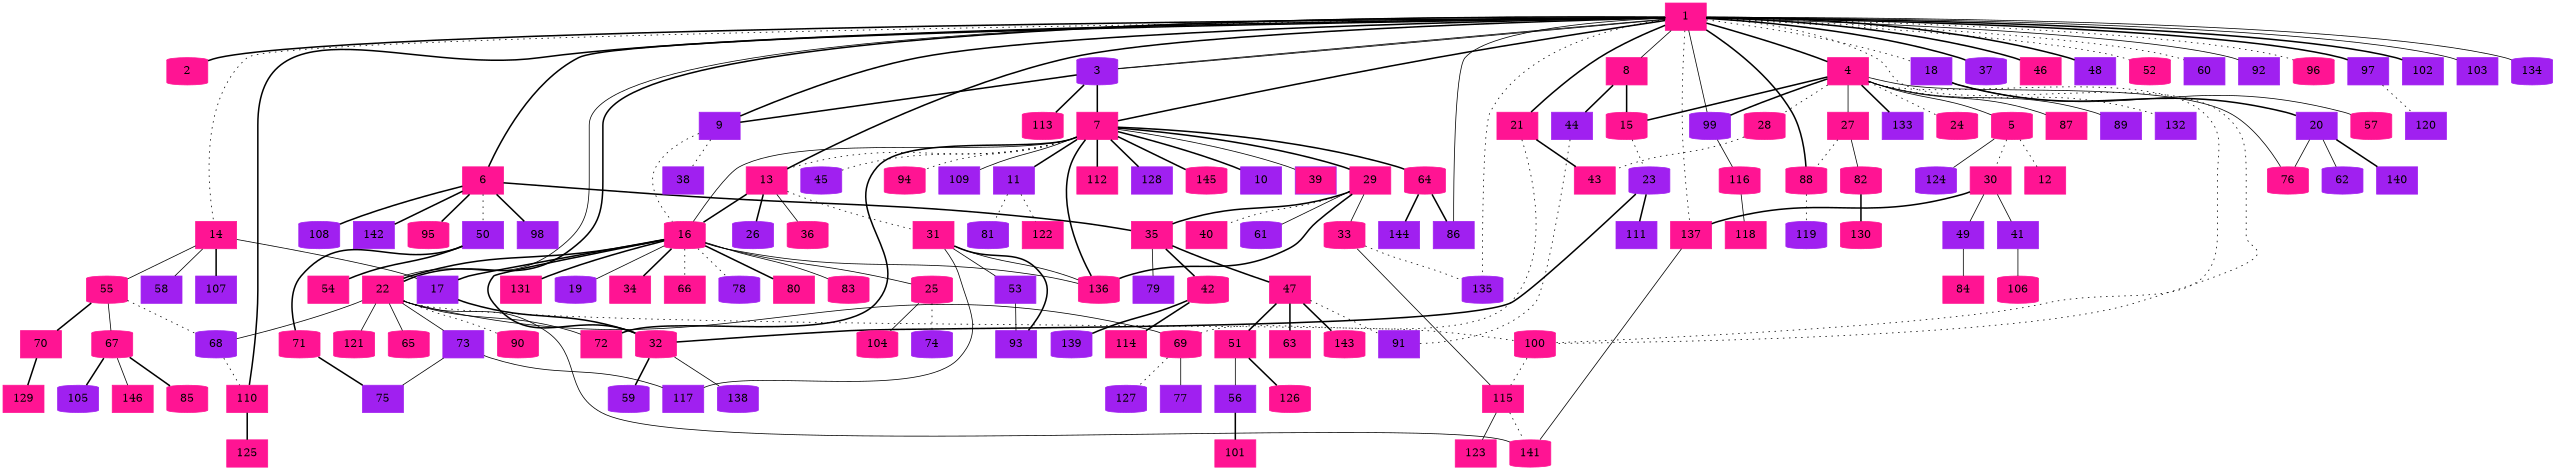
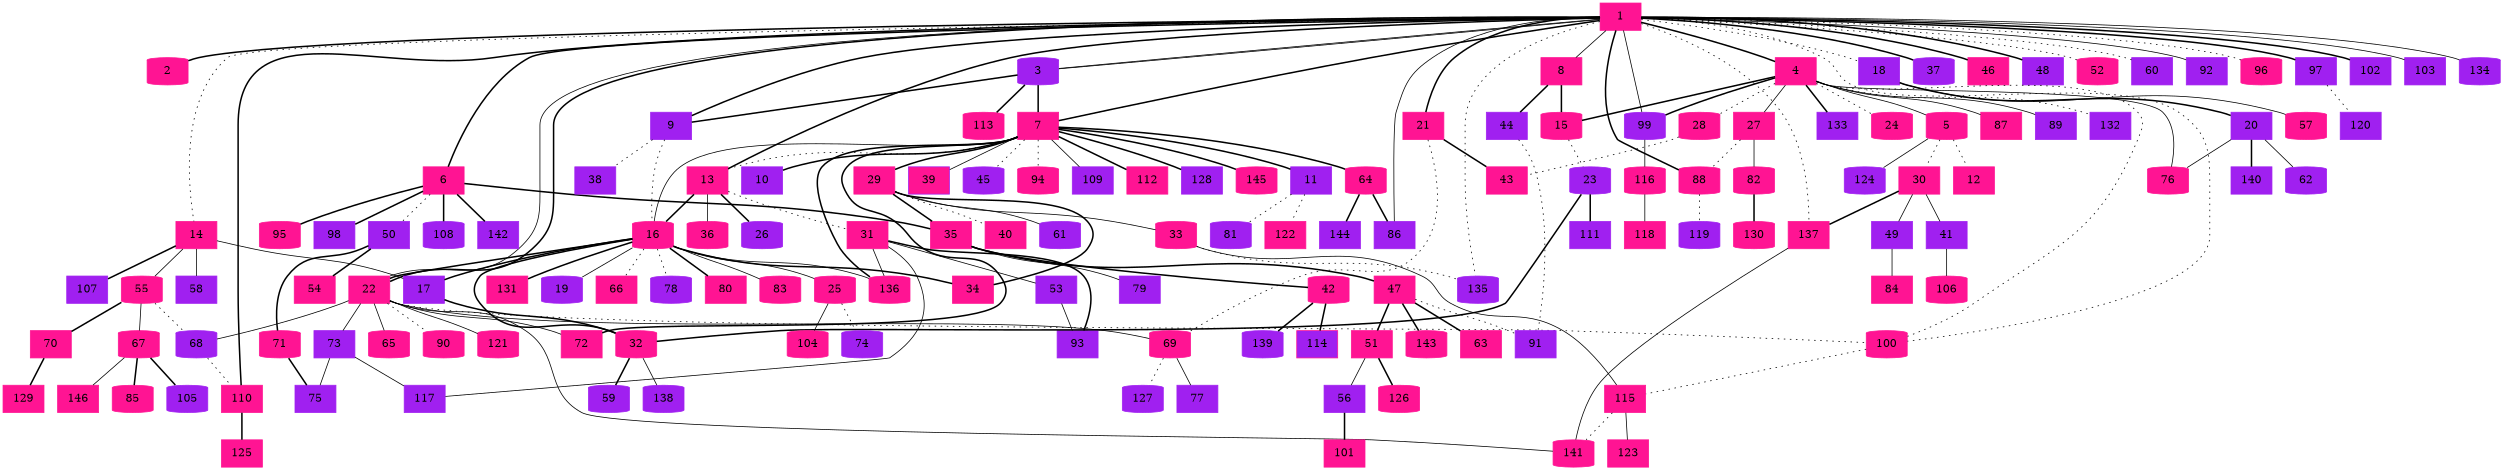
  graph {
    node [color=deeppink shape=box style=filled]
    edge [style=bold]
    2 [shape=cylinder]
    1
    3 [color=purple shape=cylinder]
    4
    6
    7
    8
    9 [color=purple]
    13
    14
    18 [color=purple]
    21
    22
    37 [color=purple shape=cylinder]
    46
    48 [color=purple]
    52 [shape=cylinder]
    60 [color=purple]
    86 [color=purple]
    88 [shape=cylinder]
    92 [color=purple]
    96 [shape=cylinder]
    97 [color=purple]
    99 [color=purple shape=cylinder]
    100 [shape=cylinder]
    102 [color=purple]
    103 [color=purple]
    110
    134 [color=purple shape=cylinder]
    135 [color=purple shape=cylinder]
    137
    113 [shape=cylinder]
    5 [shape=cylinder]
    15 [shape=cylinder]
    24 [shape=cylinder]
    27
    28 [shape=cylinder]
    76 [shape=cylinder]
    87
    89 [color=purple]
    132 [color=purple]
    133 [color=purple]
    35
    50 [color=purple]
    95 [shape=cylinder]
    98 [color=purple]
    108 [color=purple shape=cylinder]
    142 [color=purple]
    10 [color=purple]
    11 [color=purple]
    16 [shape=cylinder]
    29
    39 [color=purple fillcolor=deeppink]
    45 [color=purple shape=cylinder]
    64 [shape=cylinder]
    72
    94 [shape=cylinder]
    109 [color=purple]
    112
    128 [color=purple]
    136 [shape=cylinder]
    145 [shape=cylinder]
    44 [color=purple]
    38 [color=purple]
    26 [color=purple shape=cylinder]
    31
    36 [shape=cylinder]
    17 [color=purple]
    55 [shape=cylinder]
    58 [color=purple]
    107 [color=purple]
    20 [color=purple]
    57 [shape=cylinder]
    43
    69 [shape=cylinder]
    65 [shape=cylinder]
    68 [color=purple shape=cylinder]
    73 [color=purple]
    90 [shape=cylinder]
    121 [shape=cylinder]
    141 [shape=cylinder]
    119 [color=purple shape=cylinder]
    120 [color=purple]
    116 [shape=cylinder]
    115
    125
    12
    30
    124 [color=purple shape=cylinder]
    23 [color=purple shape=cylinder]
    82 [shape=cylinder]
    41 [color=purple]
    49 [color=purple]
    42 [shape=cylinder]
    47
    79 [color=purple]
    54
    71 [shape=cylinder]
    81 [color=purple shape=cylinder]
    122
    19 [color=purple shape=cylinder]
    25 [shape=cylinder]
    32 [shape=cylinder]
    34
    66
    78 [color=purple shape=cylinder]
    80
    83 [shape=cylinder]
    131
    33 [shape=cylinder]
    40
    61 [color=purple shape=cylinder]
    144 [color=purple]
    91 [color=purple]
    53 [color=purple]
    93 [color=purple]
    117 [color=purple]
    67 [shape=cylinder]
    70
    111 [color=purple]
    74 [color=purple shape=cylinder]
    104 [shape=cylinder]
    59 [color=purple shape=cylinder]
    138 [color=purple shape=cylinder]
    62 [color=purple shape=cylinder]
    140 [color=purple]
    77 [color=purple]
    127 [color=purple shape=cylinder]
    75 [color=purple]
    130 [shape=cylinder]
    106 [shape=cylinder]
    84
    123
-   114
+   114 [fillcolor=purple]
    139 [color=purple shape=cylinder]
    51
    63
    143 [shape=cylinder]
    56 [color=purple]
    126 [shape=cylinder]
    101
    85 [shape=cylinder]
    105 [color=purple shape=cylinder]
    146
    129
    118
    1 -- 2
    1 -- 3 [style=solid]
    1 -- 3 [style=solid]
    1 -- 4
    1 -- 6
    1 -- 7
    1 -- 8 [style=solid]
    1 -- 9
    1 -- 13
    1 -- 14 [style=dotted]
    1 -- 18 [style=dotted]
    1 -- 21
    1 -- 22 [style=solid]
    1 -- 22
    1 -- 37
    1 -- 46
    1 -- 48
    1 -- 52 [style=dotted]
    1 -- 60 [style=dotted]
    1 -- 86 [style=solid]
    1 -- 88
    1 -- 92 [style=solid]
    1 -- 96 [style=dotted]
    1 -- 97
    1 -- 99 [style=solid]
    1 -- 100 [style=dotted]
    1 -- 102
    1 -- 103 [style=solid]
    1 -- 110
    1 -- 134 [style=solid]
    1 -- 135 [style=dotted]
    1 -- 137 [style=dotted]
    3 -- 7
    3 -- 9
    3 -- 113
    4 -- 99
    4 -- 100 [style=dotted]
    4 -- 5 [style=solid]
    4 -- 15
    4 -- 24 [style=dotted]
    4 -- 27 [style=solid]
    4 -- 28 [style=dotted]
    4 -- 76 [style=solid]
    4 -- 87 [style=solid]
    4 -- 89 [style=solid]
    4 -- 132 [style=dotted]
    4 -- 133
    6 -- 35
    6 -- 50 [style=dotted]
    6 -- 95
    6 -- 98
    6 -- 108
    6 -- 142
    7 -- 13 [style=dotted]
    7 -- 10
    7 -- 11
    7 -- 16 [style=solid]
    7 -- 29
    7 -- 39 [style=solid]
    7 -- 45 [style=dotted]
    7 -- 64
    7 -- 72
    7 -- 94 [style=dotted]
    7 -- 109 [style=solid]
    7 -- 112
    7 -- 128
    7 -- 136
    7 -- 145
    8 -- 15
    8 -- 44
    9 -- 16 [style=dotted]
    9 -- 38 [style=dotted]
    13 -- 16
    13 -- 26
    13 -- 31 [style=dotted]
    13 -- 36 [style=solid]
    14 -- 17 [style=solid]
    14 -- 55 [style=solid]
    14 -- 58 [style=solid]
    14 -- 107
    18 -- 20
    18 -- 57 [style=solid]
    21 -- 43
    21 -- 69 [style=dotted]
    22 -- 100 [style=dotted]
    22 -- 72 [style=solid]
    22 -- 69 [style=solid]
    22 -- 65 [style=solid]
    22 -- 68 [style=solid]
    22 -- 73 [style=solid]
    22 -- 90 [style=dotted]
    22 -- 121 [style=solid]
    22 -- 141 [style=solid]
    88 -- 119 [style=dotted]
    97 -- 120 [style=dotted]
    99 -- 116 [style=solid]
    100 -- 115 [style=dotted]
    110 -- 125
    137 -- 141 [style=solid]
    5 -- 12 [style=dotted]
    5 -- 30 [style=dotted]
    5 -- 124 [style=solid]
    15 -- 23 [style=dotted]
    27 -- 88 [style=dotted]
    27 -- 82 [style=solid]
    28 -- 43 [style=dotted]
    35 -- 42
    35 -- 47
    35 -- 79 [style=solid]
    50 -- 54
    50 -- 71
    11 -- 81 [style=dotted]
    11 -- 122 [style=dotted]
    16 -- 22
    16 -- 136 [style=solid]
    16 -- 17
    16 -- 19 [style=solid]
    16 -- 25 [style=solid]
    16 -- 32
    16 -- 34
    16 -- 66 [style=dotted]
    16 -- 78 [style=dotted]
    16 -- 80
    16 -- 83 [style=solid]
    16 -- 131
    29 -- 35
-   29 -- 136
+   29 -- 34
    29 -- 33 [style=solid]
    29 -- 40 [style=dotted]
    29 -- 61 [style=solid]
    64 -- 86
    64 -- 144
    44 -- 91 [style=dotted]
    31 -- 136 [style=solid]
    31 -- 53 [style=solid]
    31 -- 93
    31 -- 117 [style=solid]
    17 -- 32
    55 -- 68 [style=dotted]
    55 -- 67 [style=solid]
    55 -- 70
    20 -- 76 [style=solid]
    20 -- 62 [style=solid]
    20 -- 140
    69 -- 77 [style=solid]
    69 -- 127 [style=dotted]
    68 -- 110 [style=dotted]
    73 -- 117 [style=solid]
    73 -- 75 [style=solid]
    116 -- 118 [style=solid]
    115 -- 141 [style=dotted]
    115 -- 123 [style=solid]
    30 -- 137
    30 -- 41 [style=solid]
    30 -- 49 [style=solid]
    23 -- 32
    23 -- 111
    82 -- 130
    41 -- 106 [style=solid]
    49 -- 84 [style=solid]
    42 -- 114
    42 -- 139
    47 -- 91 [style=dotted]
    47 -- 51
    47 -- 63
    47 -- 143
    71 -- 75
    25 -- 74 [style=dotted]
    25 -- 104 [style=solid]
    32 -- 59
    32 -- 138 [style=solid]
    33 -- 135 [style=dotted]
    33 -- 115 [style=solid]
    53 -- 93 [style=solid]
    67 -- 85
    67 -- 105
    67 -- 146 [style=solid]
    70 -- 129
    51 -- 56 [style=solid]
    51 -- 126
    56 -- 101
  }
